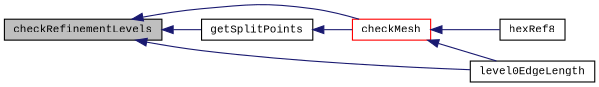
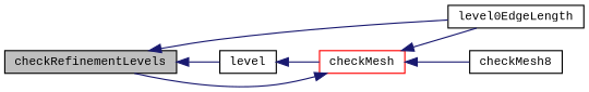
  digraph {
    fontname="Liberation Mono"
    rankdir=LR
    node [color=black fontname="Liberation Mono" fontsize=10 shape=record]
    edge [color=midnightblue dir=back fontname="Liberation Mono" fontsize=10 labelfontname=FreeSans labelfontsize=10 style=solid]
    n1 [fillcolor=grey75 fontcolor=black height=0.2 label=checkRefinementLevels style=filled width=0.4]
    n2 [color=red height=0.2 label=checkMesh width=0.4]
    n3 [height=0.2 label=level0EdgeLength width=0.4]
-   n4 [height=0.2 label=getSplitPoints width=0.4]
-   n5 [height=0.2 label=hexRef8 width=0.4]
-   n1 -> n2
+   n4 [height=0.2 label=level width=0.4]
+   n5 [height=0.2 label=checkMesh8 width=0.4]
+   n2 -> n1
    n1 -> n3
    n1 -> n4
    n2 -> n3
    n2 -> n5
    n4 -> n2
  }
